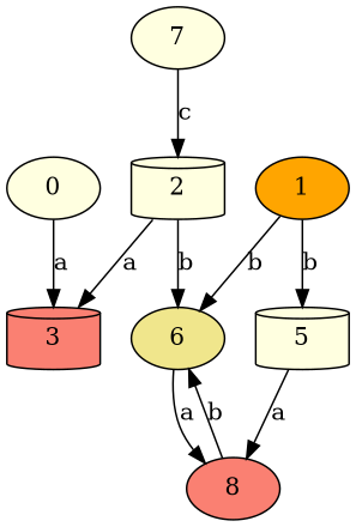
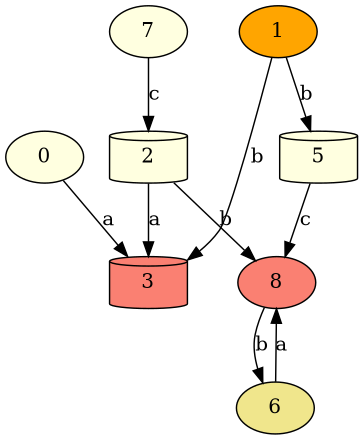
  strict digraph {
    node [fillcolor=lightyellow shape=ellipse style=filled]
    3 [fillcolor=salmon shape=cylinder]
    0
    1 [fillcolor=orange]
    5 [shape=cylinder]
    6 [fillcolor=khaki]
    8 [fillcolor=salmon]
    2 [shape=cylinder]
    7
    0 -> 3 [label=a]
    1 -> 5 [label=b]
-   1 -> 6 [label=b]
-   5 -> 8 [label=a]
+   1 -> 3 [label=b]
+   5 -> 8 [label=c]
    6 -> 8 [label=a]
    8 -> 6 [label=b]
    2 -> 3 [label=a]
-   2 -> 6 [label=b]
+   2 -> 8 [label=b]
    7 -> 2 [label=c]
  }
